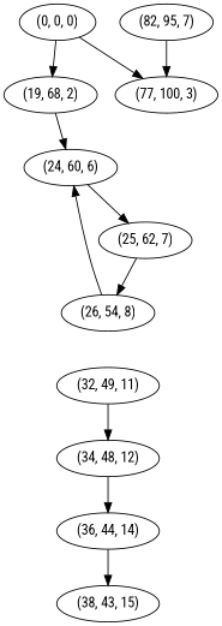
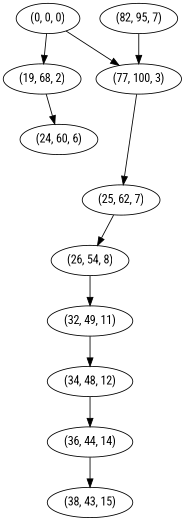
  digraph {
    fontname="Roboto Condensed"
    node [fontname="Roboto Condensed"]
    edge [fontname="Roboto Condensed"]
    "(0, 0, 0)"
    "(19, 68, 2)"
    "(77, 100, 3)"
    n4 [label="(24, 60, 6)"]
    "(25, 62, 7)"
    n6 [label="(26, 54, 8)"]
    "(32, 49, 11)"
    "(34, 48, 12)"
    "(36, 44, 14)"
    "(38, 43, 15)"
    "(82, 95, 7)"
    "(0, 0, 0)" -> "(19, 68, 2)"
    "(0, 0, 0)" -> "(77, 100, 3)"
    "(19, 68, 2)" -> n4
-   n4 -> "(25, 62, 7)"
+   "(77, 100, 3)" -> "(25, 62, 7)"
    "(25, 62, 7)" -> n6
-   n6 -> n4
+   n6 -> "(32, 49, 11)"
    "(32, 49, 11)" -> "(34, 48, 12)"
    "(34, 48, 12)" -> "(36, 44, 14)"
    "(36, 44, 14)" -> "(38, 43, 15)"
    "(82, 95, 7)" -> "(77, 100, 3)"
  }
